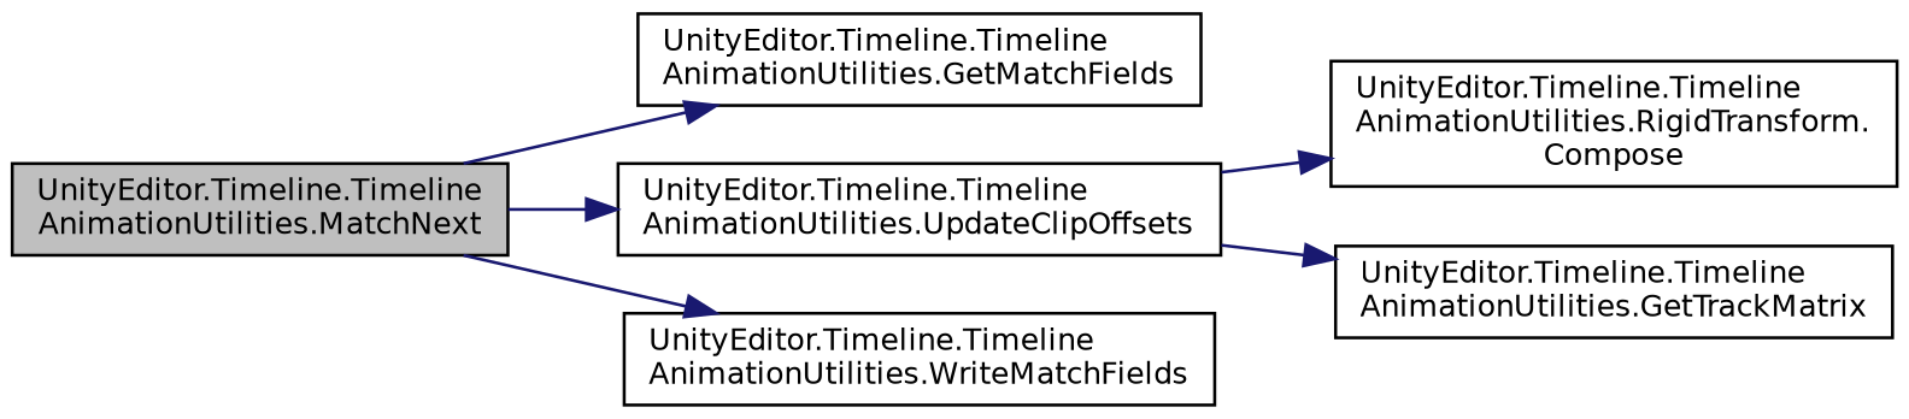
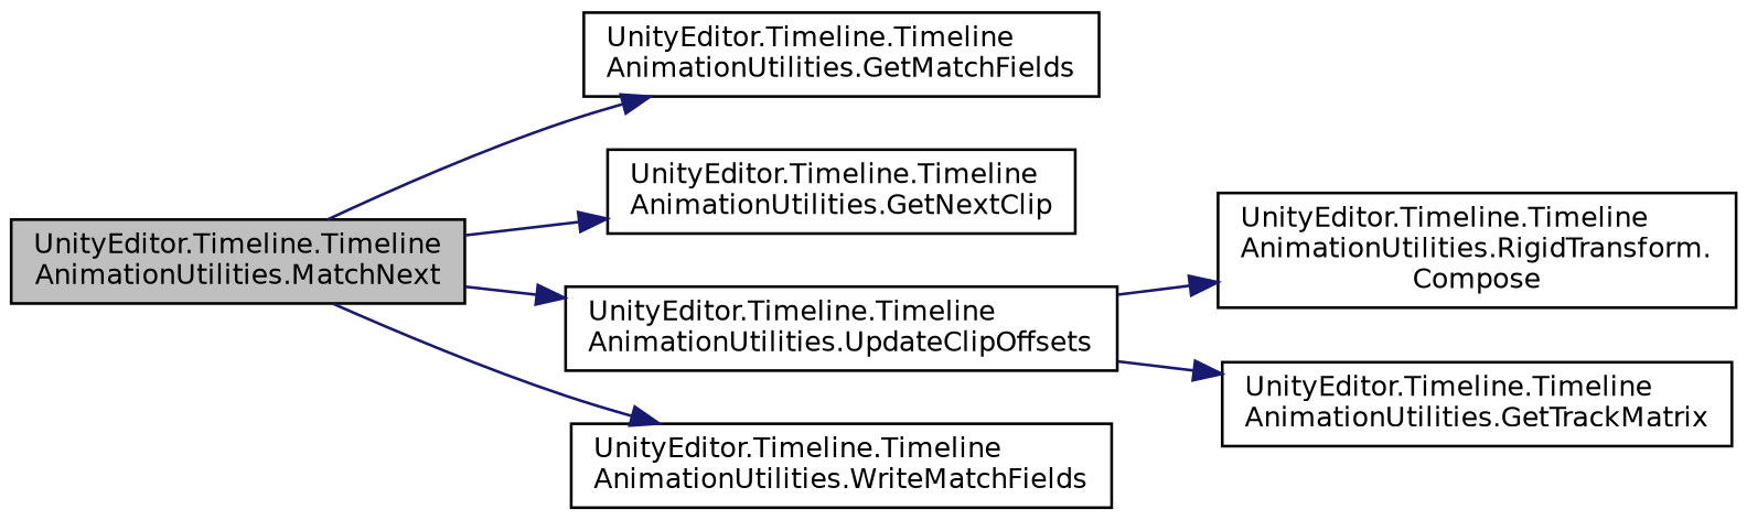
  digraph {
    rankdir=LR
    node [color=black fillcolor=white fontname=Helvetica fontsize=10 shape=record style=filled]
    edge [color=midnightblue fontname=Helvetica fontsize=10 labelfontname=Helvetica labelfontsize=10 style=solid]
    n1 [fillcolor=grey75 fontcolor=black height=0.2 label="UnityEditor.Timeline.Timeline\lAnimationUtilities.MatchNext" width=0.4]
    n2 [height=0.2 label="UnityEditor.Timeline.Timeline\lAnimationUtilities.GetMatchFields" width=0.4]
+   n3 [height=0.2 label="UnityEditor.Timeline.Timeline\lAnimationUtilities.GetNextClip" width=0.4]
    n4 [height=0.2 label="UnityEditor.Timeline.Timeline\lAnimationUtilities.UpdateClipOffsets" width=0.4]
    n5 [height=0.2 label="UnityEditor.Timeline.Timeline\lAnimationUtilities.WriteMatchFields" width=0.4]
    n6 [height=0.2 label="UnityEditor.Timeline.Timeline\lAnimationUtilities.RigidTransform.\lCompose" width=0.4]
    n7 [height=0.2 label="UnityEditor.Timeline.Timeline\lAnimationUtilities.GetTrackMatrix" width=0.4]
    n1 -> n2
+   n1 -> n3
    n1 -> n4
    n1 -> n5
    n4 -> n6
    n4 -> n7
  }
